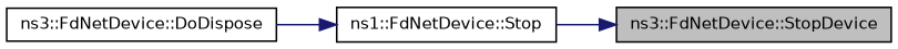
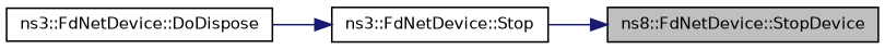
  digraph {
    fontname="DejaVu Sans"
    rankdir=RL
    node [color=black fillcolor=white fontname="DejaVu Sans" fontsize=10 shape=record style=filled]
    edge [color=midnightblue dir=back fontname="DejaVu Sans" fontsize=10 labelfontname=Helvetica labelfontsize=10 style=solid]
-   n1 [fillcolor=grey75 fontcolor=black height=0.2 label="ns3::FdNetDevice::StopDevice" width=0.4]
-   n2 [height=0.2 label="ns1::FdNetDevice::Stop" width=0.4]
+   n1 [fillcolor=grey75 fontcolor=black height=0.2 label="ns8::FdNetDevice::StopDevice" width=0.4]
+   n2 [height=0.2 label="ns3::FdNetDevice::Stop" width=0.4]
    n3 [height=0.2 label="ns3::FdNetDevice::DoDispose" width=0.4]
    n1 -> n2
    n2 -> n3
  }
